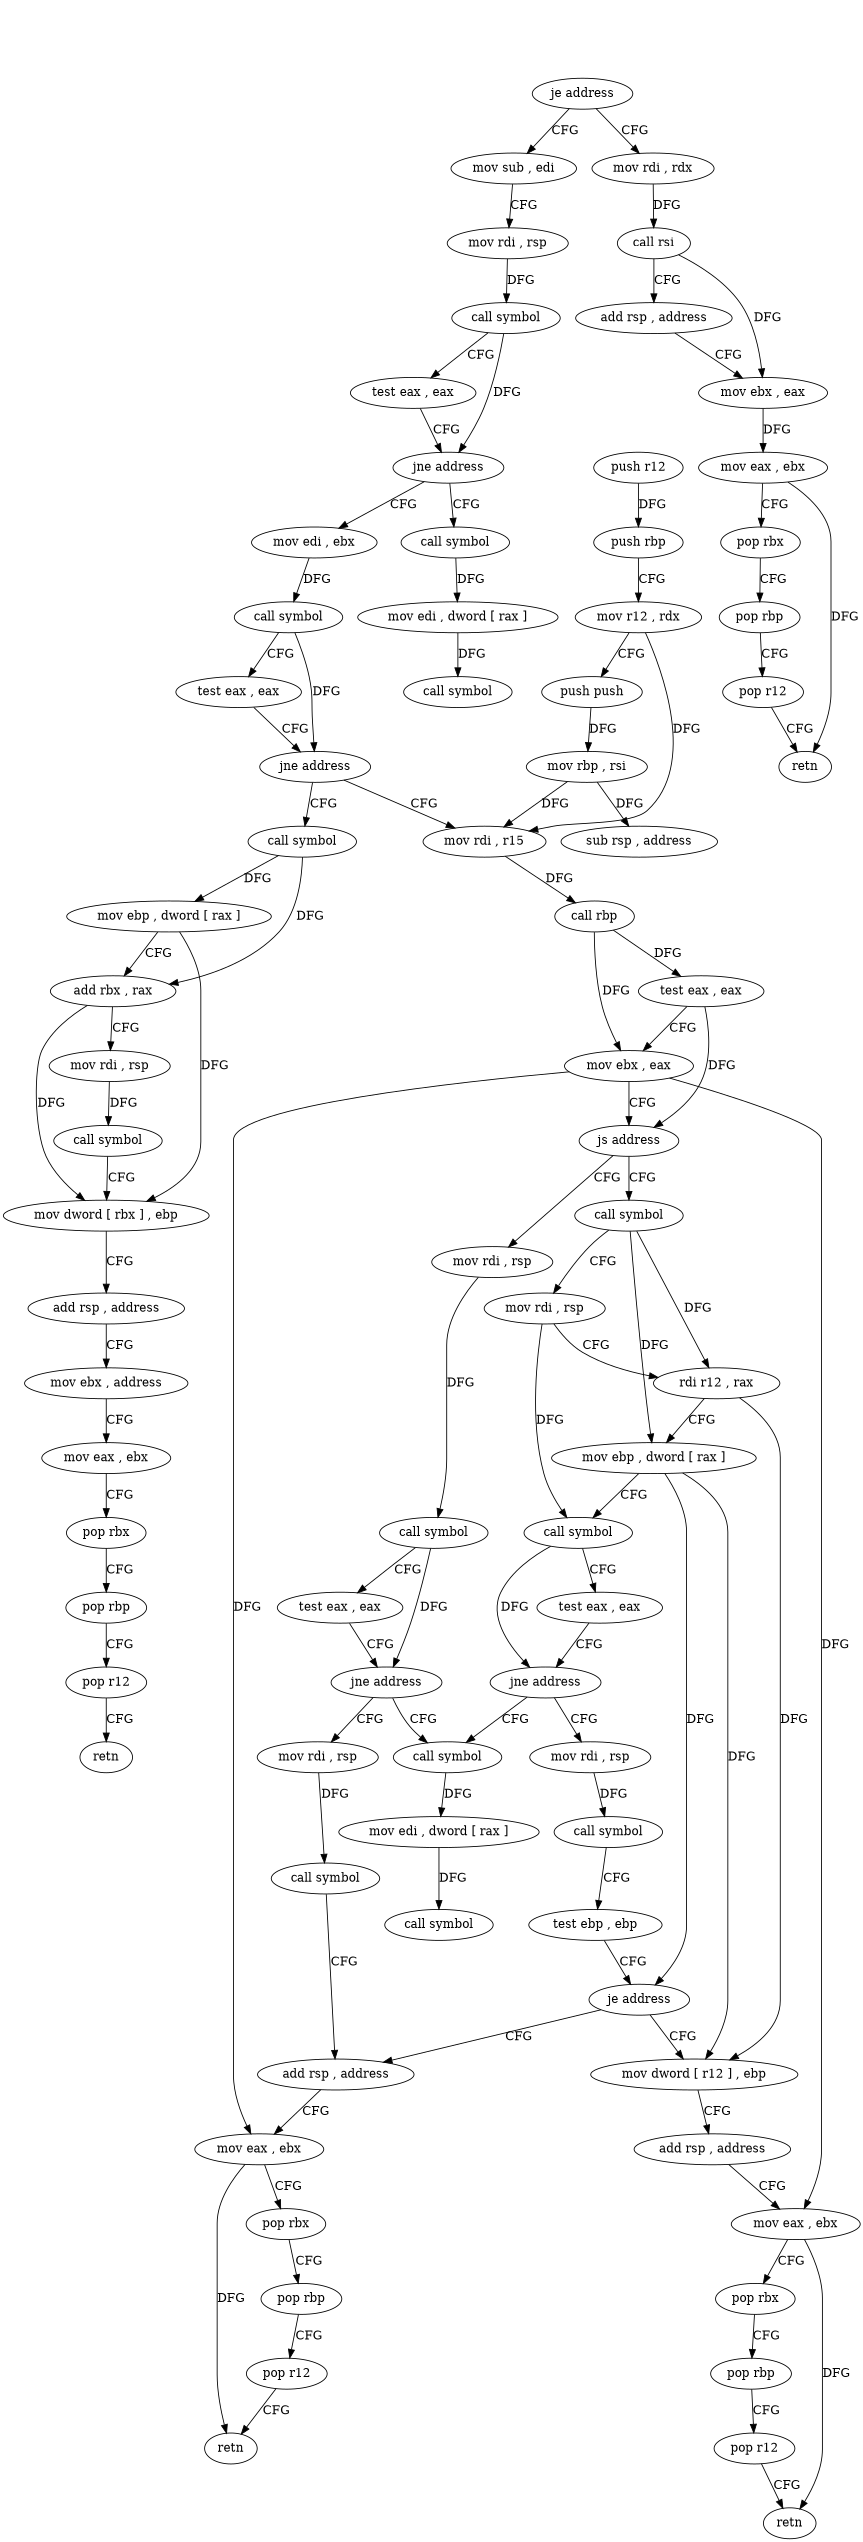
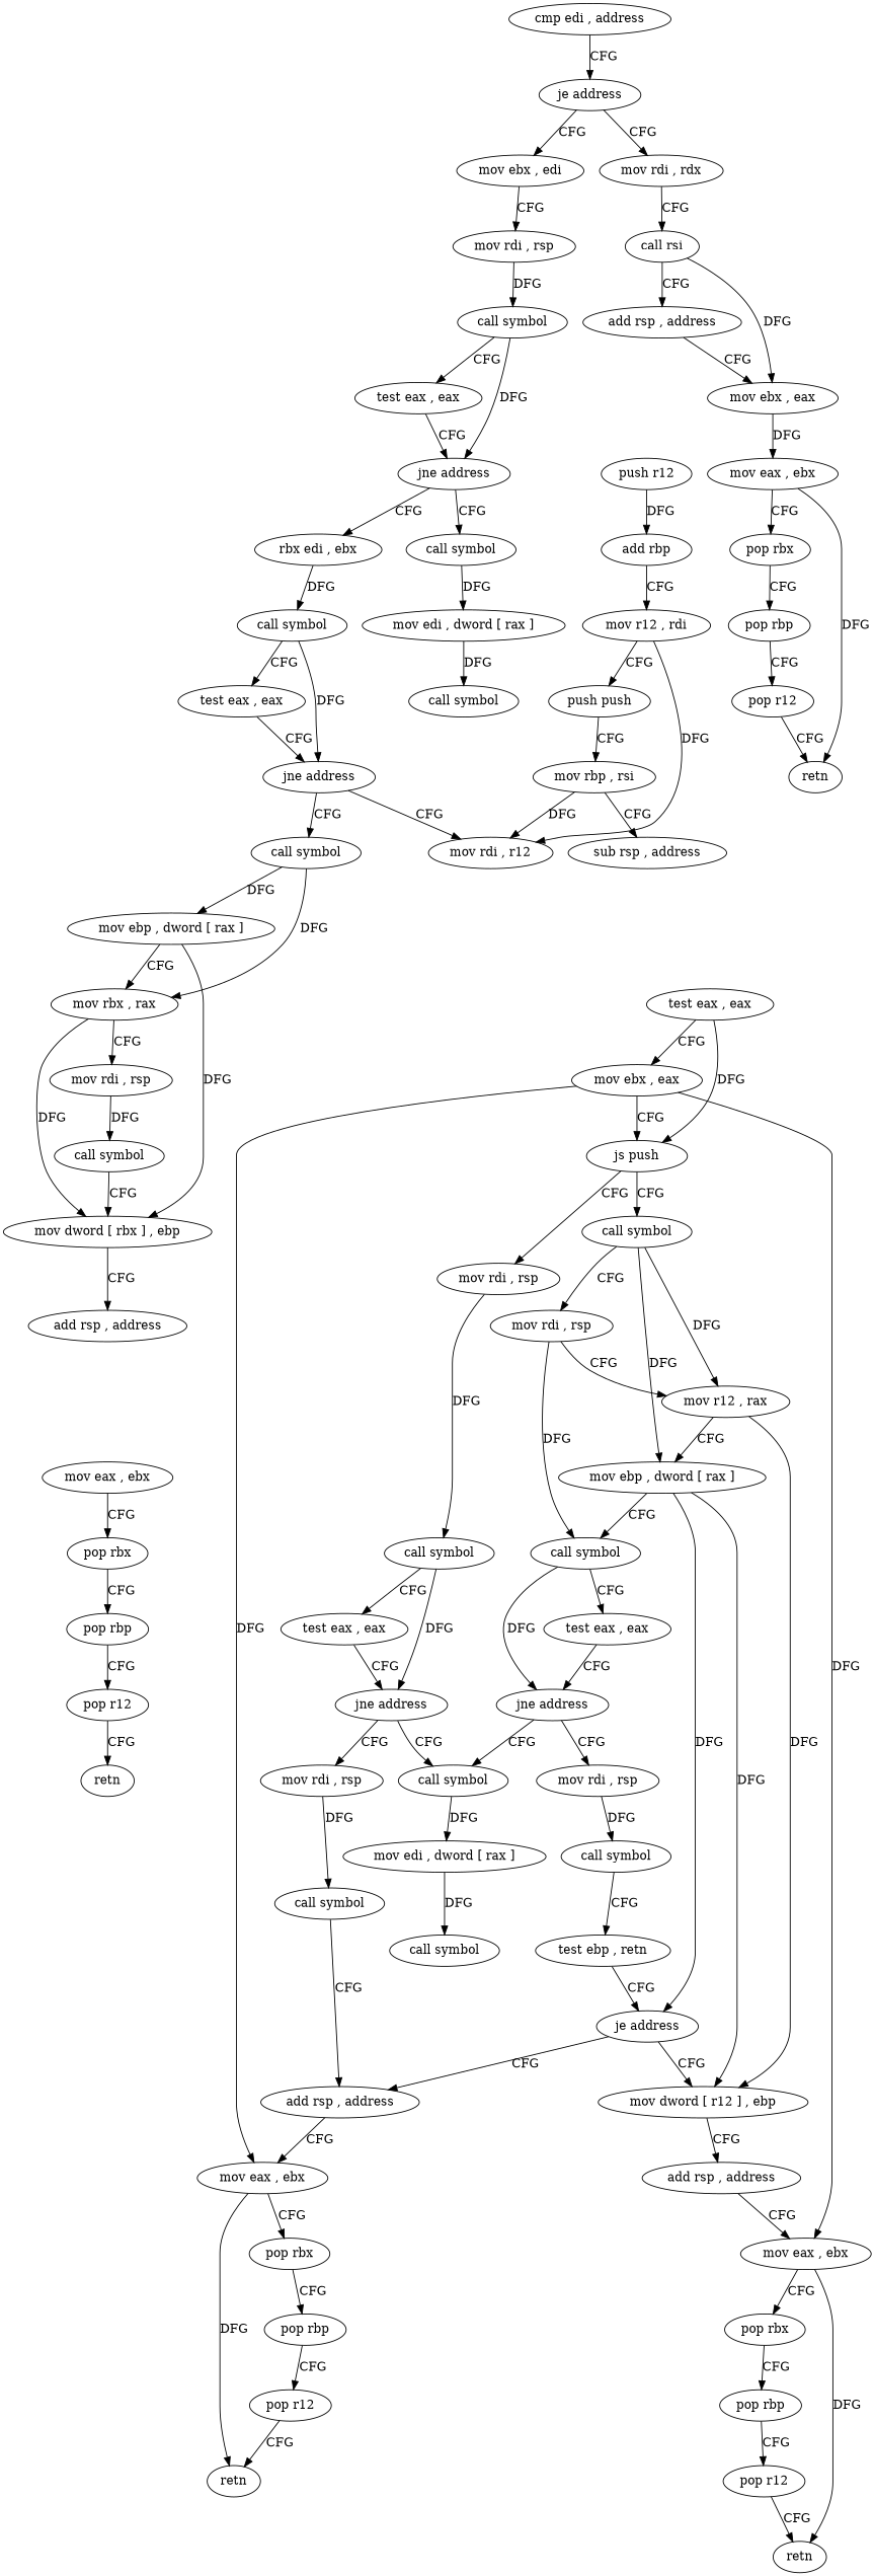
  digraph {
    n1 [label="push r12"]
-   n2 [label="push rbp"]
-   n3 [label="mov r12 , rdx"]
+   n2 [label="add rbp"]
+   n3 [label="mov r12 , rdi"]
    n4 [label="push push"]
-   n5 [label="mov rdi , r15"]
+   n5 [label="mov rdi , r12"]
    n6 [label="mov rbp , rsi"]
-   n7 [label="call rbp"]
    n8 [label="sub rsp , address"]
    n9 [label="test eax , eax"]
    n10 [label="mov ebx , eax"]
+   n11 [label="cmp edi , address"]
    n12 [label="je address"]
    n13 [label="mov rdi , rdx"]
-   n14 [label="mov sub , edi"]
+   n14 [label="mov ebx , edi"]
    n15 [label="call rsi"]
    n16 [label="mov rdi , rsp"]
    n17 [label="add rsp , address"]
    n18 [label="mov ebx , eax"]
    n19 [label="call symbol"]
-   n20 [label="mov edi , ebx"]
+   n20 [label="rbx edi , ebx"]
    n21 [label="call symbol"]
    n22 [label="mov eax , ebx"]
    n23 [label="pop rbx"]
    n24 [label=retn]
    n25 [label="pop rbp"]
    n26 [label="pop r12"]
    n27 [label="test eax , eax"]
    n28 [label="jne address"]
    n29 [label="call symbol"]
    n30 [label="mov edi , dword [ rax ]"]
    n31 [label="call symbol"]
    n32 [label="test eax , eax"]
    n33 [label="jne address"]
    n34 [label="call symbol"]
    n35 [label="mov ebp , dword [ rax ]"]
-   n36 [label="add rbx , rax"]
+   n36 [label="mov rbx , rax"]
    n37 [label="mov dword [ rbx ] , ebp"]
    n38 [label="mov rdi , rsp"]
    n39 [label="add rsp , address"]
    n40 [label="call symbol"]
-   n41 [label="mov ebx , address"]
    n42 [label="mov eax , ebx"]
    n43 [label="pop rbx"]
    n44 [label="pop rbp"]
    n45 [label="pop r12"]
    n46 [label=retn]
-   n47 [label="js address"]
+   n47 [label="js push"]
    n48 [label="mov eax , ebx"]
    n49 [label="mov eax , ebx"]
    n50 [label="call symbol"]
    n51 [label="mov rdi , rsp"]
    n52 [label="pop rbx"]
    n53 [label=retn]
    n54 [label="pop rbx"]
    n55 [label=retn]
    n56 [label="mov rdi , rsp"]
-   n57 [label="rdi r12 , rax"]
+   n57 [label="mov r12 , rax"]
    n58 [label="mov ebp , dword [ rax ]"]
    n59 [label="call symbol"]
    n60 [label="call symbol"]
    n61 [label="mov dword [ r12 ] , ebp"]
    n62 [label="je address"]
    n63 [label="test eax , eax"]
    n64 [label="jne address"]
    n65 [label="test eax , eax"]
    n66 [label="jne address"]
    n67 [label="add rsp , address"]
    n68 [label="add rsp , address"]
    n69 [label="call symbol"]
    n70 [label="mov rdi , rsp"]
    n71 [label="mov edi , dword [ rax ]"]
    n72 [label="call symbol"]
    n73 [label="call symbol"]
-   n74 [label="test ebp , ebp"]
+   n74 [label="test ebp , retn"]
    n75 [label="mov rdi , rsp"]
    n76 [label="call symbol"]
    n77 [label="pop rbp"]
    n78 [label="pop r12"]
    n79 [label="pop rbp"]
    n80 [label="pop r12"]
    n1 -> n2 [label=DFG]
    n2 -> n3 [label=CFG]
    n3 -> n4 [label=CFG]
    n3 -> n5 [label=DFG]
-   n4 -> n6 [label=DFG]
-   n5 -> n7 [label=DFG]
+   n4 -> n6 [label=CFG]
    n6 -> n5 [label=DFG]
-   n6 -> n8 [label=DFG]
-   n7 -> n9 [label=DFG]
-   n7 -> n10 [label=DFG]
+   n6 -> n8 [label=CFG]
    n9 -> n10 [label=CFG]
    n9 -> n47 [label=DFG]
    n10 -> n47 [label=CFG]
    n10 -> n48 [label=DFG]
    n10 -> n49 [label=DFG]
+   n11 -> n12 [label=CFG]
    n12 -> n13 [label=CFG]
    n12 -> n14 [label=CFG]
-   n13 -> n15 [label=DFG]
+   n13 -> n15 [label=CFG]
    n14 -> n16 [label=CFG]
    n15 -> n17 [label=CFG]
    n15 -> n18 [label=DFG]
    n16 -> n19 [label=DFG]
    n17 -> n18 [label=CFG]
    n18 -> n22 [label=DFG]
    n19 -> n27 [label=CFG]
    n19 -> n28 [label=DFG]
    n20 -> n21 [label=DFG]
    n21 -> n32 [label=CFG]
    n21 -> n33 [label=DFG]
    n22 -> n23 [label=CFG]
    n22 -> n24 [label=DFG]
    n23 -> n25 [label=CFG]
    n25 -> n26 [label=CFG]
    n26 -> n24 [label=CFG]
    n27 -> n28 [label=CFG]
    n28 -> n20 [label=CFG]
    n28 -> n29 [label=CFG]
    n29 -> n30 [label=DFG]
    n30 -> n31 [label=DFG]
    n32 -> n33 [label=CFG]
    n33 -> n5 [label=CFG]
    n33 -> n34 [label=CFG]
    n34 -> n35 [label=DFG]
    n34 -> n36 [label=DFG]
    n35 -> n36 [label=CFG]
    n35 -> n37 [label=DFG]
    n36 -> n37 [label=DFG]
    n36 -> n38 [label=CFG]
    n37 -> n39 [label=CFG]
    n38 -> n40 [label=DFG]
-   n39 -> n41 [label=CFG]
    n40 -> n37 [label=CFG]
-   n41 -> n42 [label=CFG]
    n42 -> n43 [label=CFG]
    n43 -> n44 [label=CFG]
    n44 -> n45 [label=CFG]
    n45 -> n46 [label=CFG]
    n47 -> n50 [label=CFG]
    n47 -> n51 [label=CFG]
    n48 -> n52 [label=CFG]
    n48 -> n53 [label=DFG]
    n49 -> n54 [label=CFG]
    n49 -> n55 [label=DFG]
    n50 -> n56 [label=CFG]
    n50 -> n57 [label=DFG]
    n50 -> n58 [label=DFG]
    n51 -> n59 [label=DFG]
    n52 -> n77 [label=CFG]
    n54 -> n79 [label=CFG]
    n56 -> n57 [label=CFG]
    n56 -> n60 [label=DFG]
    n57 -> n58 [label=CFG]
    n57 -> n61 [label=DFG]
    n58 -> n60 [label=CFG]
    n58 -> n61 [label=DFG]
    n58 -> n62 [label=DFG]
    n59 -> n63 [label=CFG]
    n59 -> n64 [label=DFG]
    n60 -> n65 [label=CFG]
    n60 -> n66 [label=DFG]
    n61 -> n67 [label=CFG]
    n62 -> n61 [label=CFG]
    n62 -> n68 [label=CFG]
    n63 -> n64 [label=CFG]
    n64 -> n69 [label=CFG]
    n64 -> n75 [label=CFG]
    n65 -> n66 [label=CFG]
    n66 -> n69 [label=CFG]
    n66 -> n70 [label=CFG]
    n67 -> n49 [label=CFG]
    n68 -> n48 [label=CFG]
    n69 -> n71 [label=DFG]
    n70 -> n72 [label=DFG]
    n71 -> n73 [label=DFG]
    n72 -> n74 [label=CFG]
    n74 -> n62 [label=CFG]
    n75 -> n76 [label=DFG]
    n76 -> n68 [label=CFG]
    n77 -> n78 [label=CFG]
    n78 -> n53 [label=CFG]
    n79 -> n80 [label=CFG]
    n80 -> n55 [label=CFG]
  }
